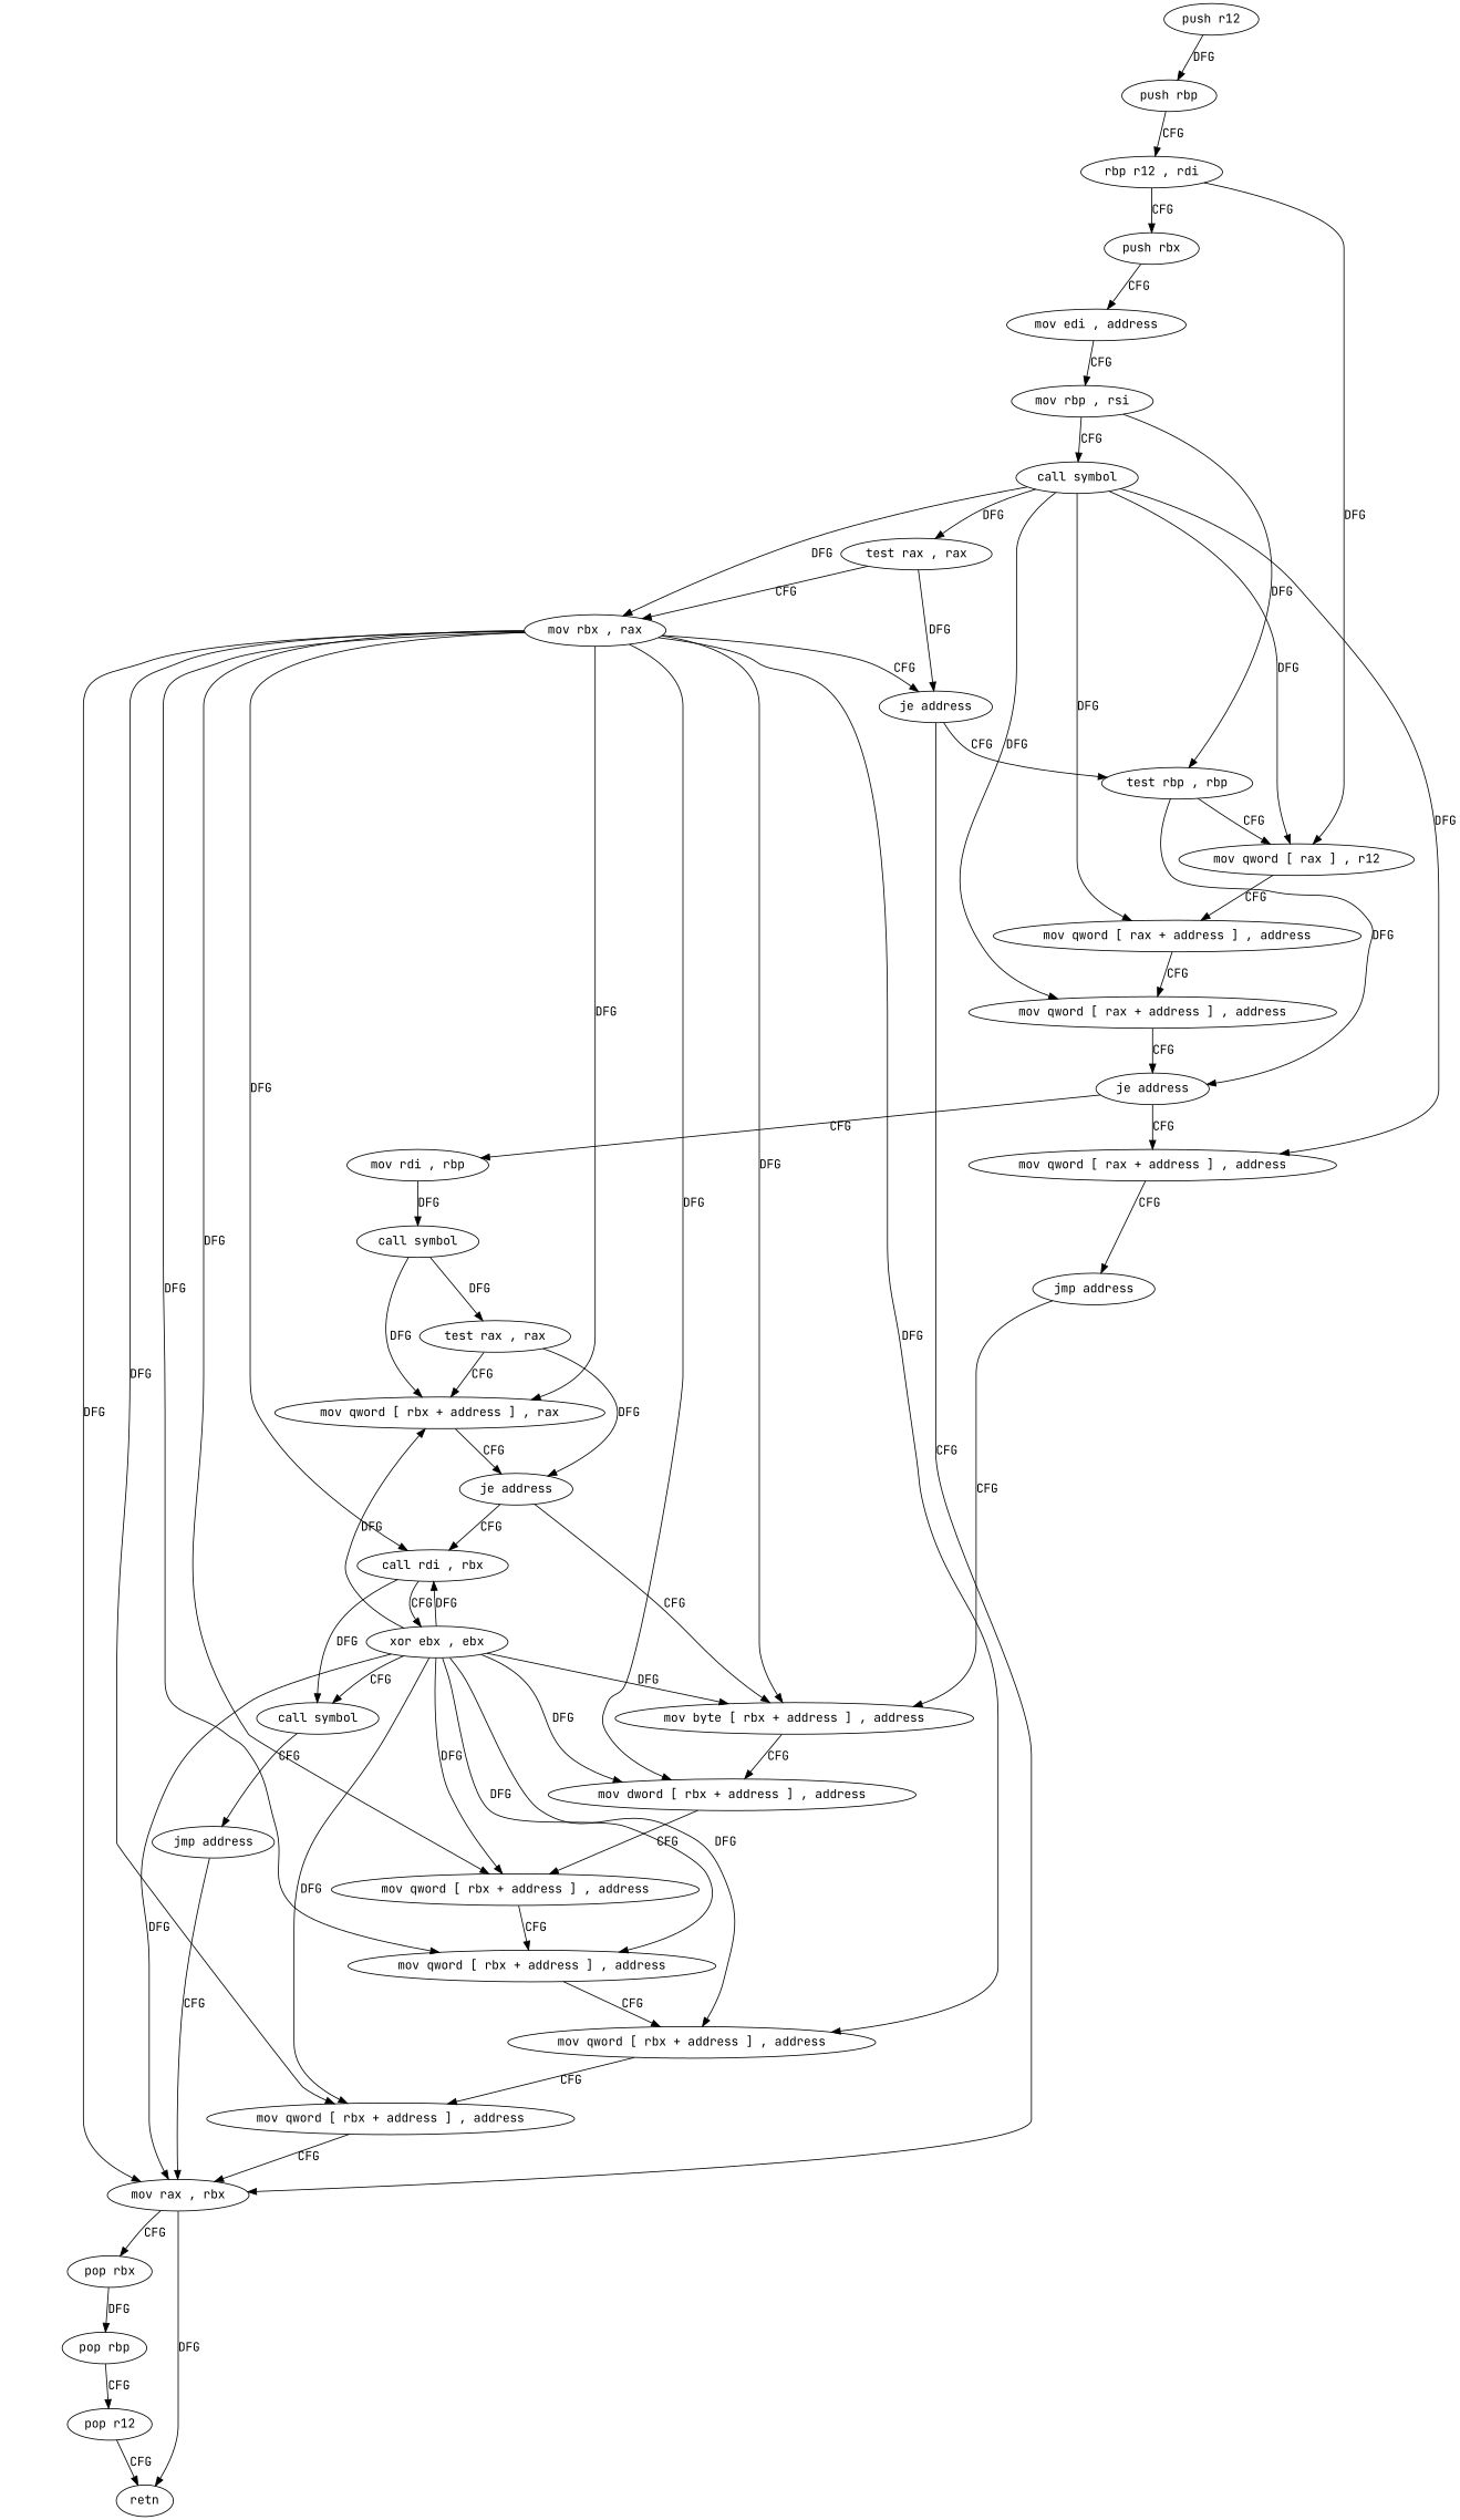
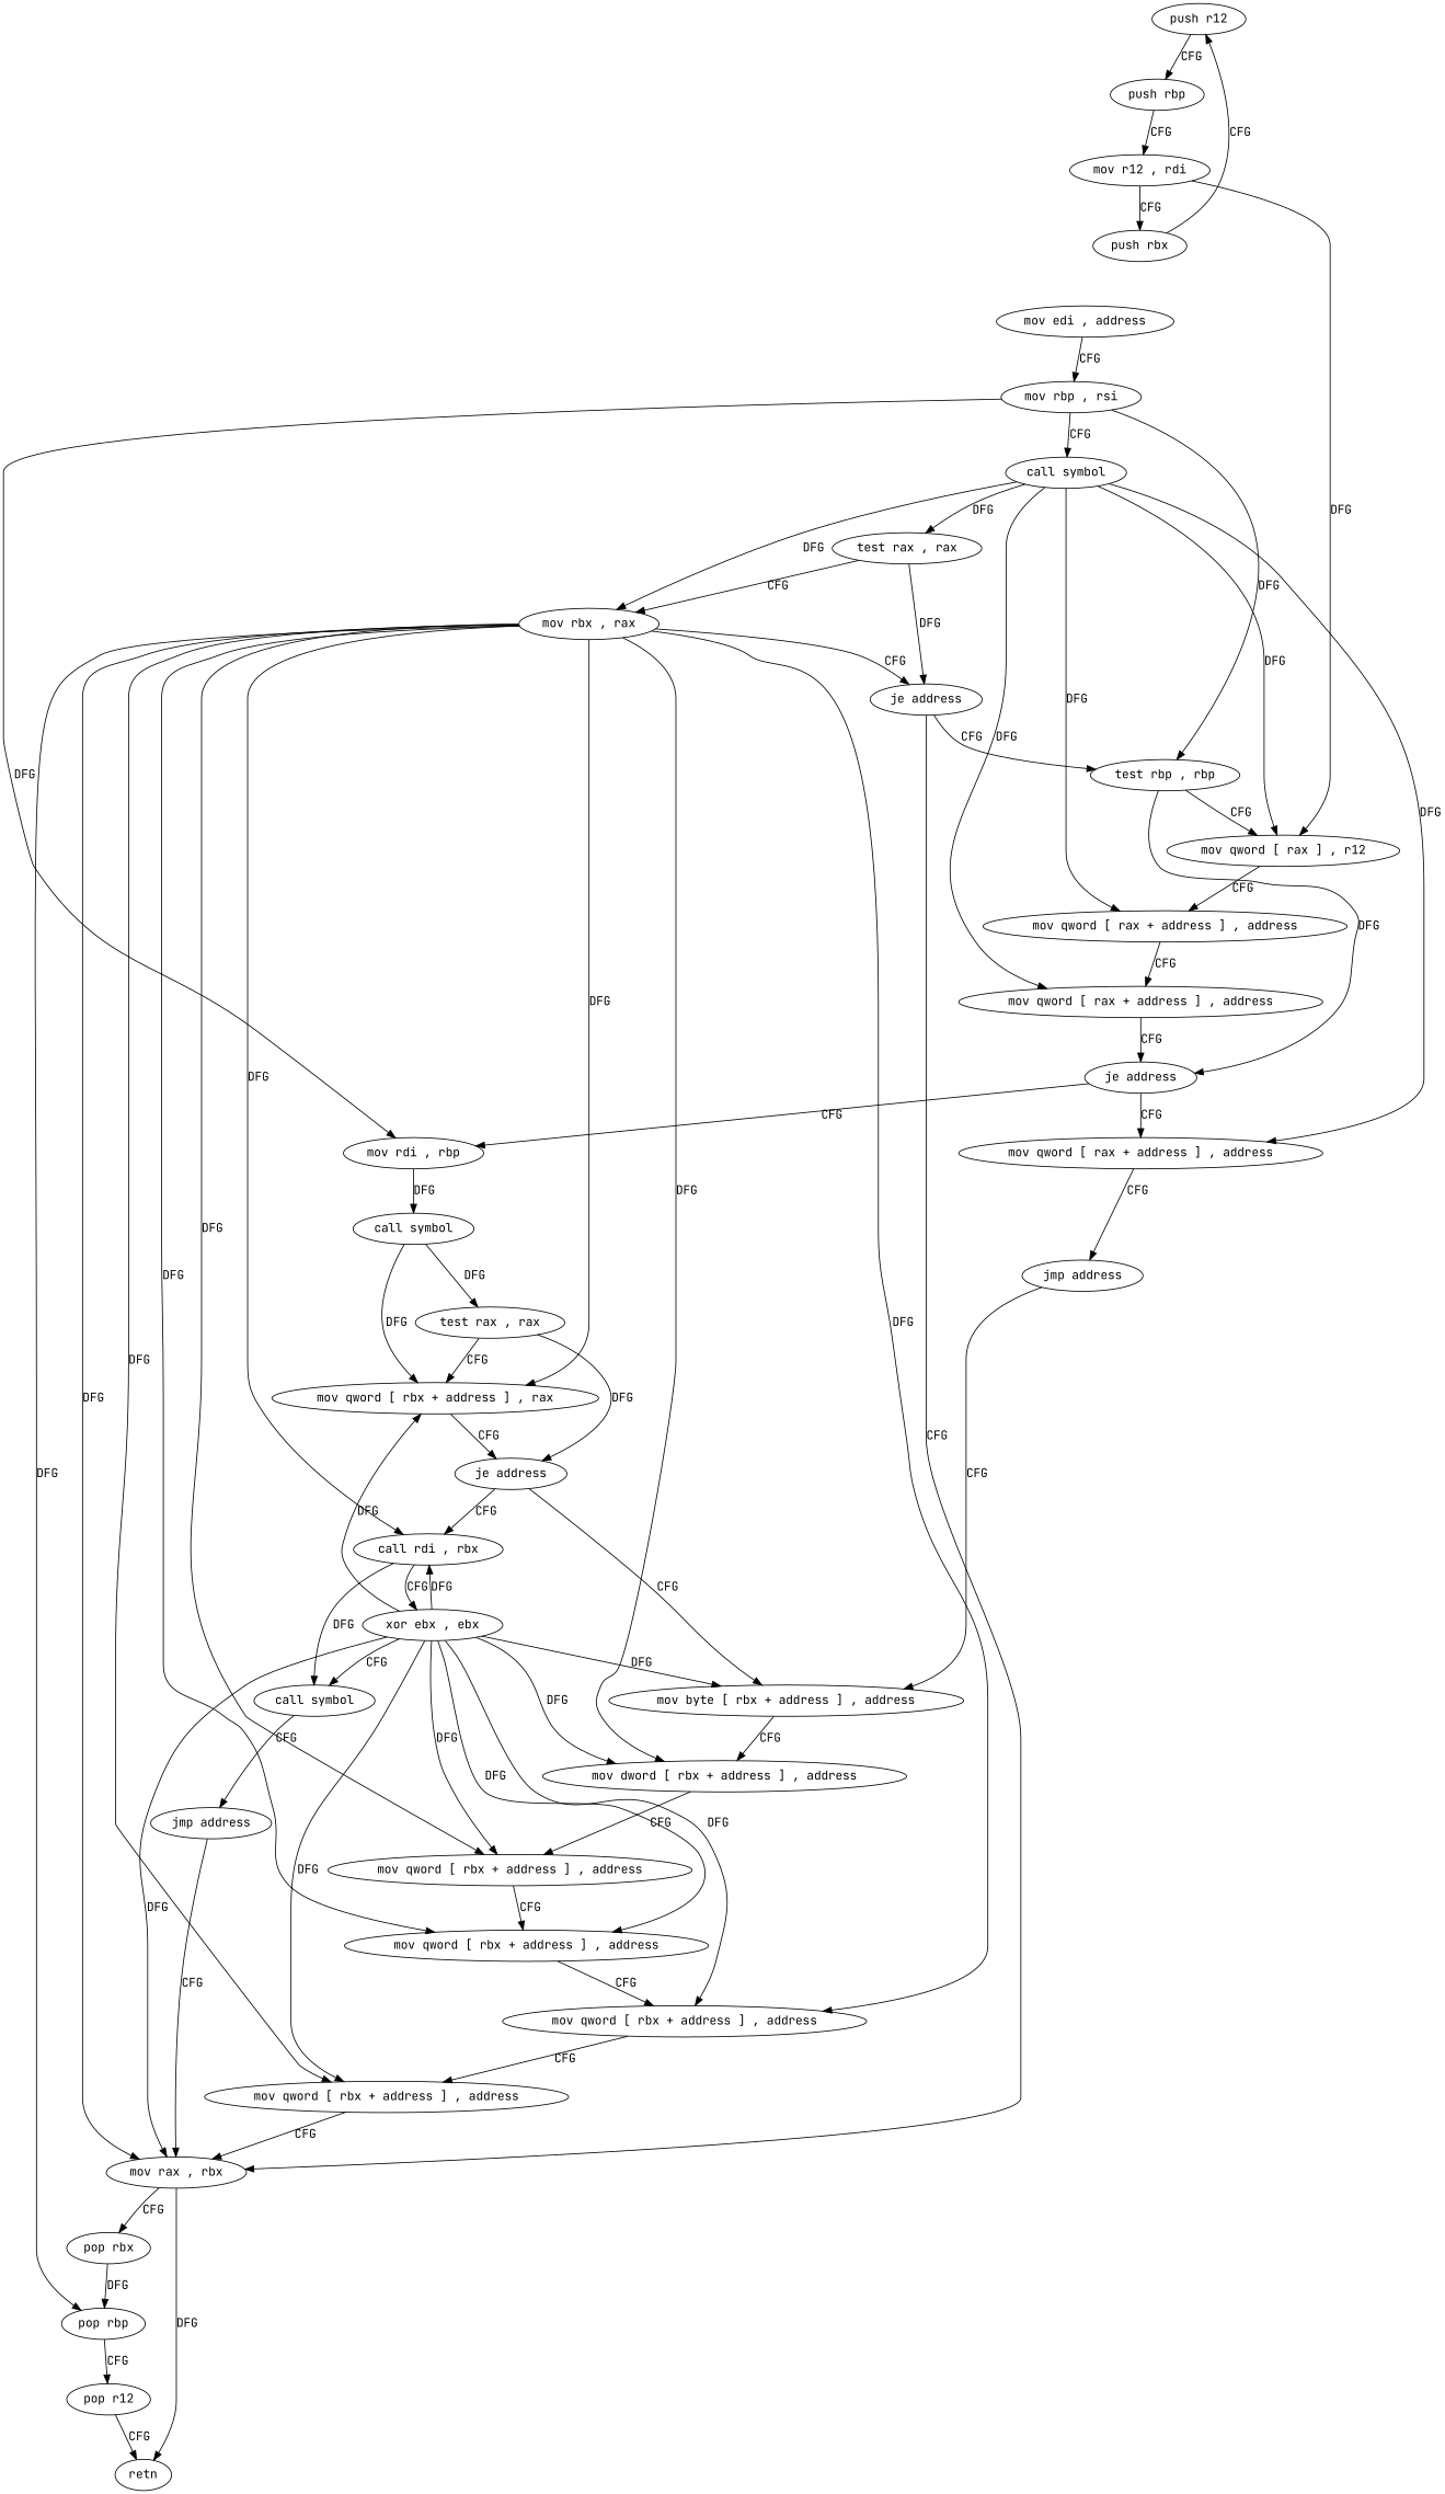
  digraph {
    fontname="JetBrains Mono"
    node [fontname="JetBrains Mono"]
    edge [fontname="JetBrains Mono"]
    n1 [label="push r12"]
    n2 [label="push rbp"]
-   n3 [label="rbp r12 , rdi"]
+   n3 [label="mov r12 , rdi"]
    n4 [label="push rbx"]
    n5 [label="mov qword [ rax ] , r12"]
    n6 [label="mov edi , address"]
    n7 [label="mov qword [ rax + address ] , address"]
    n8 [label="mov rbp , rsi"]
    n9 [label="call symbol"]
    n10 [label="test rbp , rbp"]
    n11 [label="mov rdi , rbp"]
    n12 [label="test rax , rax"]
    n13 [label="mov rbx , rax"]
    n14 [label="mov qword [ rax + address ] , address"]
    n15 [label="mov qword [ rax + address ] , address"]
    n16 [label="je address"]
    n17 [label="call symbol"]
    n18 [label="je address"]
    n19 [label="mov rax , rbx"]
    n20 [label="mov byte [ rbx + address ] , address"]
    n21 [label="mov qword [ rbx + address ] , rax"]
    n22 [label="call rdi , rbx"]
    n23 [label="mov dword [ rbx + address ] , address"]
    n24 [label="mov qword [ rbx + address ] , address"]
    n25 [label="mov qword [ rbx + address ] , address"]
    n26 [label="mov qword [ rbx + address ] , address"]
    n27 [label="mov qword [ rbx + address ] , address"]
    n28 [label="jmp address"]
    n29 [label="pop rbx"]
    n30 [label=retn]
    n31 [label="je address"]
    n32 [label="xor ebx , ebx"]
    n33 [label="call symbol"]
    n34 [label="pop rbp"]
    n35 [label="pop r12"]
    n36 [label="test rax , rax"]
    n37 [label="jmp address"]
-   n1 -> n2 [label=DFG]
+   n1 -> n2 [label=CFG]
    n2 -> n3 [label=CFG]
    n3 -> n4 [label=CFG]
    n3 -> n5 [label=DFG]
-   n4 -> n6 [label=CFG]
+   n4 -> n1 [label=CFG]
    n5 -> n7 [label=CFG]
    n6 -> n8 [label=CFG]
    n7 -> n14 [label=CFG]
    n8 -> n9 [label=CFG]
    n8 -> n10 [label=DFG]
+   n8 -> n11 [label=DFG]
    n9 -> n5 [label=DFG]
    n9 -> n7 [label=DFG]
    n9 -> n12 [label=DFG]
    n9 -> n13 [label=DFG]
    n9 -> n14 [label=DFG]
    n9 -> n15 [label=DFG]
    n10 -> n5 [label=CFG]
    n10 -> n16 [label=DFG]
    n11 -> n17 [label=DFG]
    n12 -> n13 [label=CFG]
    n12 -> n18 [label=DFG]
    n13 -> n18 [label=CFG]
    n13 -> n19 [label=DFG]
-   n13 -> n20 [label=DFG]
+   n13 -> n34 [label=DFG]
    n13 -> n21 [label=DFG]
    n13 -> n22 [label=DFG]
    n13 -> n23 [label=DFG]
    n13 -> n24 [label=DFG]
    n13 -> n25 [label=DFG]
    n13 -> n26 [label=DFG]
    n13 -> n27 [label=DFG]
    n14 -> n16 [label=CFG]
    n15 -> n28 [label=CFG]
    n16 -> n11 [label=CFG]
    n16 -> n15 [label=CFG]
    n17 -> n21 [label=DFG]
    n17 -> n36 [label=DFG]
    n18 -> n10 [label=CFG]
    n18 -> n19 [label=CFG]
    n19 -> n29 [label=CFG]
    n19 -> n30 [label=DFG]
    n20 -> n23 [label=CFG]
    n21 -> n31 [label=CFG]
    n22 -> n32 [label=CFG]
    n22 -> n33 [label=DFG]
    n23 -> n24 [label=CFG]
    n24 -> n25 [label=CFG]
    n25 -> n26 [label=CFG]
    n26 -> n27 [label=CFG]
    n27 -> n19 [label=CFG]
    n28 -> n20 [label=CFG]
    n29 -> n34 [label=DFG]
    n31 -> n20 [label=CFG]
    n31 -> n22 [label=CFG]
    n32 -> n19 [label=DFG]
    n32 -> n20 [label=DFG]
    n32 -> n21 [label=DFG]
    n32 -> n22 [label=DFG]
    n32 -> n23 [label=DFG]
    n32 -> n24 [label=DFG]
    n32 -> n25 [label=DFG]
    n32 -> n26 [label=DFG]
    n32 -> n27 [label=DFG]
    n32 -> n33 [label=CFG]
    n33 -> n37 [label=CFG]
    n34 -> n35 [label=CFG]
    n35 -> n30 [label=CFG]
    n36 -> n21 [label=CFG]
    n36 -> n31 [label=DFG]
    n37 -> n19 [label=CFG]
  }
